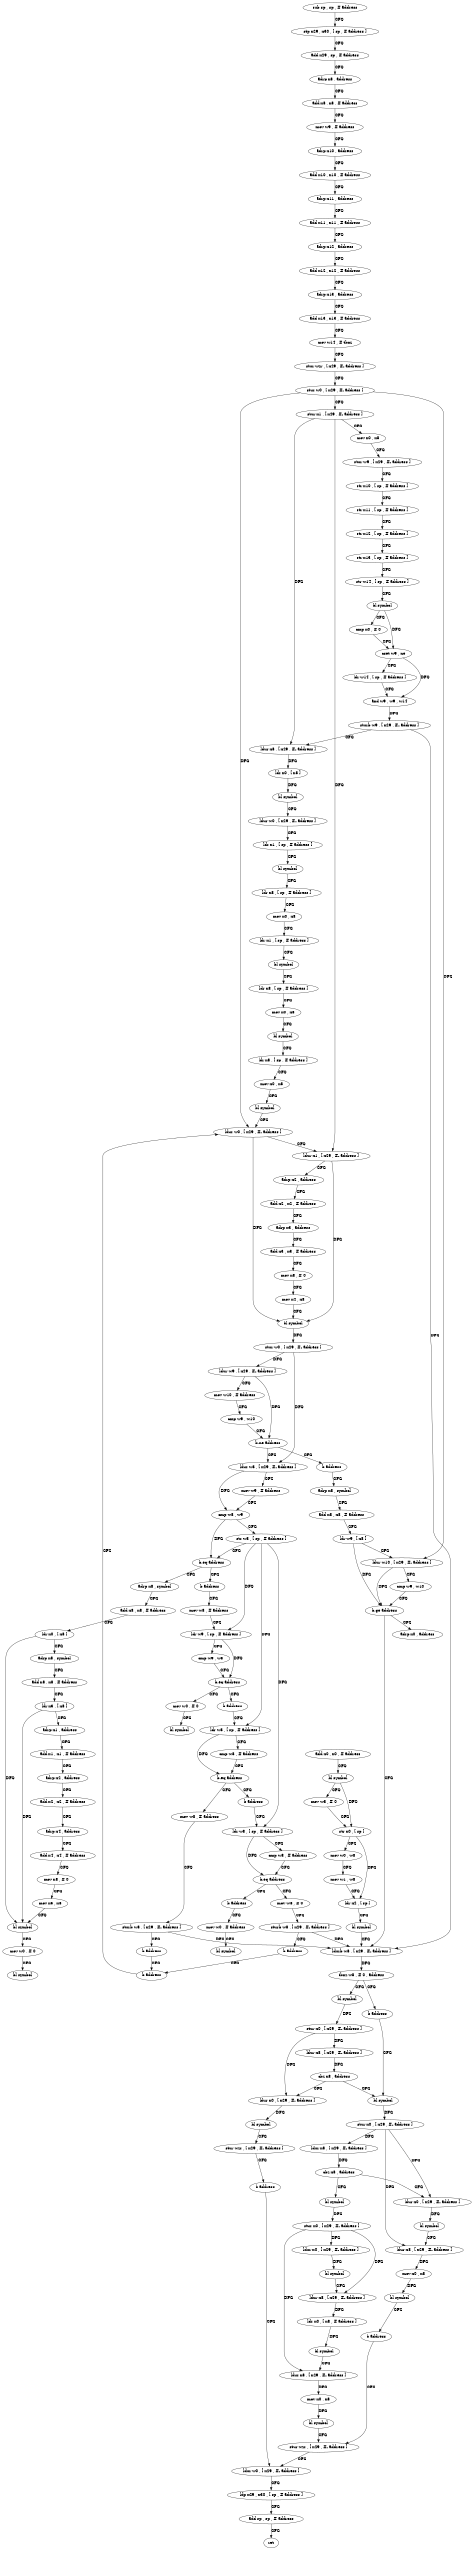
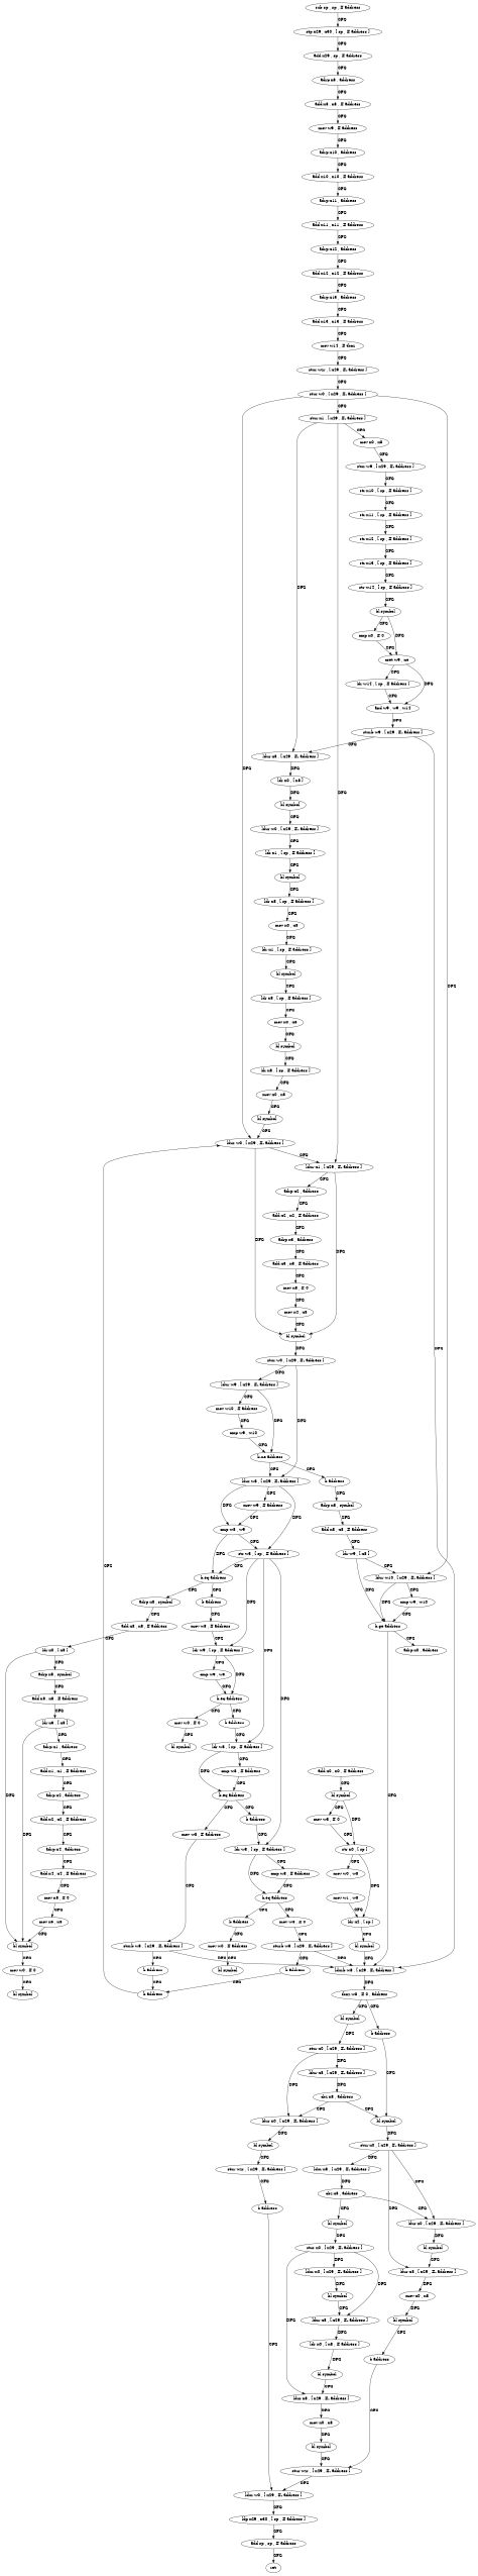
  digraph {
    n1 [label="sub sp , sp , # address"]
    n2 [label="stp x29 , x30 , [ sp , # address ]"]
    n3 [label="add x29 , sp , # address"]
    n4 [label="adrp x8 , address"]
    n5 [label="add x8 , x8 , # address"]
    n6 [label="mov w9 , # address"]
    n7 [label="adrp x10 , address"]
    n8 [label="add x10 , x10 , # address"]
    n9 [label="adrp x11 , address"]
    n10 [label="add x11 , x11 , # address"]
    n11 [label="adrp x12 , address"]
    n12 [label="add x12 , x12 , # address"]
    n13 [label="adrp x13 , address"]
    n14 [label="add x13 , x13 , # address"]
    n15 [label="mov w14 , # tbnz"]
    n16 [label="stur wzr , [ x29 , #- address ]"]
    n17 [label="stur w0 , [ x29 , #- address ]"]
    n18 [label="stur x1 , [ x29 , #- address ]"]
    n19 [label="ldur w0 , [ x29 , #- address ]"]
    n20 [label="ldur w10 , [ x29 , #- address ]"]
    n21 [label="mov x0 , x8"]
    n22 [label="ldur x8 , [ x29 , #- address ]"]
    n23 [label="ldur x1 , [ x29 , #- address ]"]
    n24 [label="bl symbol"]
    n25 [label="b.ge address"]
    n26 [label="cmp w9 , w10"]
    n27 [label="stur w9 , [ x29 , #- address ]"]
    n28 [label="ldr x0 , [ x8 ]"]
    n29 [label="adrp x2 , address"]
    n30 [label="str x10 , [ sp , # address ]"]
    n31 [label="str x11 , [ sp , # address ]"]
    n32 [label="str x12 , [ sp , # address ]"]
    n33 [label="str x13 , [ sp , # address ]"]
    n34 [label="str w14 , [ sp , # address ]"]
    n35 [label="bl symbol"]
    n36 [label="cmp x0 , # 0"]
    n37 [label="cset w9 , ne"]
    n38 [label="ldr w14 , [ sp , # address ]"]
    n39 [label="and w9 , w9 , w14"]
    n40 [label="sturb w9 , [ x29 , #- address ]"]
    n41 [label="ldurb w8 , [ x29 , #- address ]"]
    n42 [label="tbnz w8 , # 0 , address"]
    n43 [label="bl symbol"]
    n44 [label="ldur w0 , [ x29 , #- address ]"]
    n45 [label="ldr x1 , [ sp , # address ]"]
    n46 [label="bl symbol"]
    n47 [label="ldr x8 , [ sp , # address ]"]
    n48 [label="mov x0 , x8"]
    n49 [label="ldr x1 , [ sp , # address ]"]
    n50 [label="bl symbol"]
    n51 [label="ldr x8 , [ sp , # address ]"]
    n52 [label="mov x0 , x8"]
    n53 [label="bl symbol"]
    n54 [label="ldr x8 , [ sp , # address ]"]
    n55 [label="mov x0 , x8"]
    n56 [label="bl symbol"]
    n57 [label="stur w0 , [ x29 , #- address ]"]
    n58 [label="ldur w8 , [ x29 , #- address ]"]
    n59 [label="mov w9 , # address"]
    n60 [label="cmp w8 , w9"]
    n61 [label="str w8 , [ sp , # address ]"]
    n62 [label="b.eq address"]
    n63 [label="ldr w9 , [ sp , # address ]"]
    n64 [label="ldr w8 , [ sp , # address ]"]
    n65 [label="ldr w8 , [ sp , # address ]"]
    n66 [label="adrp x8 , symbol"]
    n67 [label="b address"]
    n68 [label="cmp w9 , w8"]
    n69 [label="b.eq address"]
    n70 [label="cmp w8 , # address"]
    n71 [label="b.eq address"]
    n72 [label="cmp w8 , # address"]
    n73 [label="b.eq address"]
    n74 [label="add x8 , x8 , # address"]
    n75 [label="mov w8 , # address"]
    n76 [label="ldr x0 , [ x8 ]"]
    n77 [label="b address"]
    n78 [label="adrp x8 , symbol"]
    n79 [label="add x8 , x8 , # address"]
    n80 [label="ldr w9 , [ x8 ]"]
    n81 [label="adrp x8 , symbol"]
    n82 [label="bl symbol"]
    n83 [label="add x8 , x8 , # address"]
    n84 [label="mov w0 , # 0"]
    n85 [label="ldr x3 , [ x8 ]"]
    n86 [label="adrp x1 , address"]
    n87 [label="add x1 , x1 , # address"]
    n88 [label="adrp x2 , address"]
    n89 [label="add x2 , x2 , # address"]
    n90 [label="adrp x4 , address"]
    n91 [label="add x4 , x4 , # address"]
    n92 [label="mov x8 , # 0"]
    n93 [label="mov x5 , x8"]
    n94 [label="bl symbol"]
    n95 [label="adrp x0 , address"]
    n96 [label="bl symbol"]
    n97 [label="b address"]
    n98 [label="add x0 , x0 , # address"]
    n99 [label="bl symbol"]
    n100 [label="mov w0 , # 0"]
    n101 [label="b address"]
    n102 [label="bl symbol"]
    n103 [label="stur x0 , [ x29 , #- address ]"]
    n104 [label="bl symbol"]
    n105 [label="ldur x8 , [ x29 , #- address ]"]
    n106 [label="ldur x0 , [ x29 , #- address ]"]
    n107 [label="stur x0 , [ x29 , #- address ]"]
    n108 [label="mov w8 , # 0"]
    n109 [label="str x0 , [ sp ]"]
    n110 [label="mov w0 , w8"]
    n111 [label="ldr x2 , [ sp ]"]
    n112 [label="mov w1 , w8"]
    n113 [label="bl symbol"]
    n114 [label="mov w8 , # address"]
    n115 [label="b address"]
    n116 [label="cbz x8 , address"]
    n117 [label="bl symbol"]
    n118 [label="ldur x8 , [ x29 , #- address ]"]
    n119 [label="ldur x0 , [ x29 , #- address ]"]
    n120 [label="ldur x8 , [ x29 , #- address ]"]
    n121 [label="stur wzr , [ x29 , #- address ]"]
    n122 [label="sturb w8 , [ x29 , #- address ]"]
    n123 [label="b address"]
    n124 [label="cbz x8 , address"]
    n125 [label="bl symbol"]
    n126 [label="mov x0 , x8"]
    n127 [label="bl symbol"]
    n128 [label="stur x0 , [ x29 , #- address ]"]
    n129 [label="ldur x0 , [ x29 , #- address ]"]
    n130 [label="ldur x8 , [ x29 , #- address ]"]
    n131 [label="ldur x8 , [ x29 , #- address ]"]
    n132 [label="b address"]
    n133 [label="ldur w0 , [ x29 , #- address ]"]
    n134 [label="ldp x29 , x30 , [ sp , # address ]"]
    n135 [label="add sp , sp , # address"]
    n136 [label="b address"]
    n137 [label="mov w8 , # 0"]
    n138 [label="b address"]
    n139 [label="bl symbol"]
    n140 [label="ldr x0 , [ x8 , # address ]"]
    n141 [label="mov x0 , x8"]
    n142 [label="bl symbol"]
    n143 [label="bl symbol"]
    n144 [label="stur wzr , [ x29 , #- address ]"]
    n145 [label="bl symbol"]
    n146 [label="b address"]
    n147 [label=ret]
    n148 [label="sturb w8 , [ x29 , #- address ]"]
    n149 [label="mov w0 , # address"]
    n150 [label="b address"]
    n151 [label="bl symbol"]
    n152 [label="add x2 , x2 , # address"]
    n153 [label="adrp x3 , address"]
    n154 [label="add x3 , x3 , # address"]
    n155 [label="mov x8 , # 0"]
    n156 [label="mov x4 , x8"]
    n157 [label="ldur w9 , [ x29 , #- address ]"]
    n158 [label="mov w10 , # address"]
    n159 [label="b.ne address"]
    n160 [label="cmp w9 , w10"]
    n1 -> n2 [label=CFG]
    n2 -> n3 [label=CFG]
    n3 -> n4 [label=CFG]
    n4 -> n5 [label=CFG]
    n5 -> n6 [label=CFG]
    n6 -> n7 [label=CFG]
    n7 -> n8 [label=CFG]
    n8 -> n9 [label=CFG]
    n9 -> n10 [label=CFG]
    n10 -> n11 [label=CFG]
    n11 -> n12 [label=CFG]
    n12 -> n13 [label=CFG]
    n13 -> n14 [label=CFG]
    n14 -> n15 [label=CFG]
    n15 -> n16 [label=CFG]
    n16 -> n17 [label=CFG]
    n17 -> n18 [label=CFG]
    n17 -> n19 [label=DFG]
    n17 -> n20 [label=DFG]
    n18 -> n21 [label=CFG]
    n18 -> n22 [label=DFG]
    n18 -> n23 [label=DFG]
    n19 -> n23 [label=CFG]
    n19 -> n24 [label=DFG]
    n20 -> n25 [label=DFG]
    n20 -> n26 [label=CFG]
    n21 -> n27 [label=CFG]
    n22 -> n28 [label=DFG]
    n23 -> n24 [label=DFG]
    n23 -> n29 [label=CFG]
    n24 -> n57 [label=DFG]
    n25 -> n41 [label=CFG]
    n25 -> n95 [label=CFG]
    n26 -> n25 [label=CFG]
    n27 -> n30 [label=CFG]
    n28 -> n43 [label=DFG]
    n29 -> n152 [label=CFG]
    n30 -> n31 [label=CFG]
    n31 -> n32 [label=CFG]
    n32 -> n33 [label=CFG]
    n33 -> n34 [label=CFG]
    n34 -> n35 [label=CFG]
    n35 -> n36 [label=CFG]
    n35 -> n37 [label=DFG]
    n36 -> n37 [label=CFG]
    n37 -> n38 [label=CFG]
    n37 -> n39 [label=DFG]
    n38 -> n39 [label=CFG]
    n39 -> n40 [label=DFG]
    n40 -> n22 [label=CFG]
    n40 -> n41 [label=DFG]
    n41 -> n42 [label=DFG]
    n42 -> n96 [label=CFG]
    n42 -> n97 [label=CFG]
    n43 -> n44 [label=CFG]
    n44 -> n45 [label=CFG]
    n45 -> n46 [label=CFG]
    n46 -> n47 [label=CFG]
    n47 -> n48 [label=CFG]
    n48 -> n49 [label=CFG]
    n49 -> n50 [label=CFG]
    n50 -> n51 [label=CFG]
    n51 -> n52 [label=CFG]
    n52 -> n53 [label=CFG]
    n53 -> n54 [label=CFG]
    n54 -> n55 [label=CFG]
    n55 -> n56 [label=CFG]
    n56 -> n19 [label=CFG]
    n57 -> n58 [label=DFG]
    n57 -> n157 [label=DFG]
    n58 -> n59 [label=CFG]
    n58 -> n60 [label=DFG]
+   n58 -> n61 [label=DFG]
    n59 -> n60 [label=CFG]
    n60 -> n61 [label=CFG]
    n60 -> n62 [label=DFG]
    n61 -> n62 [label=CFG]
    n61 -> n63 [label=DFG]
    n61 -> n64 [label=DFG]
    n61 -> n65 [label=DFG]
    n62 -> n66 [label=CFG]
    n62 -> n67 [label=CFG]
    n63 -> n68 [label=CFG]
    n63 -> n69 [label=DFG]
    n64 -> n70 [label=CFG]
    n64 -> n71 [label=DFG]
    n65 -> n72 [label=CFG]
    n65 -> n73 [label=DFG]
    n66 -> n74 [label=CFG]
    n67 -> n75 [label=CFG]
    n68 -> n69 [label=CFG]
    n69 -> n100 [label=CFG]
    n69 -> n101 [label=CFG]
    n70 -> n71 [label=CFG]
    n71 -> n114 [label=CFG]
    n71 -> n115 [label=CFG]
    n72 -> n73 [label=CFG]
    n73 -> n137 [label=CFG]
    n73 -> n138 [label=CFG]
    n74 -> n76 [label=CFG]
    n75 -> n63 [label=CFG]
    n76 -> n81 [label=CFG]
    n76 -> n82 [label=DFG]
    n77 -> n78 [label=CFG]
    n78 -> n79 [label=CFG]
    n79 -> n80 [label=CFG]
    n80 -> n20 [label=CFG]
    n80 -> n25 [label=DFG]
    n81 -> n83 [label=CFG]
    n82 -> n84 [label=CFG]
    n83 -> n85 [label=CFG]
    n84 -> n94 [label=CFG]
    n85 -> n82 [label=DFG]
    n85 -> n86 [label=CFG]
    n86 -> n87 [label=CFG]
    n87 -> n88 [label=CFG]
    n88 -> n89 [label=CFG]
    n89 -> n90 [label=CFG]
    n90 -> n91 [label=CFG]
    n91 -> n92 [label=CFG]
    n92 -> n93 [label=CFG]
    n93 -> n82 [label=CFG]
    n96 -> n103 [label=DFG]
    n97 -> n104 [label=CFG]
    n98 -> n99 [label=CFG]
    n99 -> n108 [label=CFG]
    n99 -> n109 [label=DFG]
    n100 -> n102 [label=CFG]
    n101 -> n64 [label=CFG]
    n103 -> n105 [label=DFG]
    n103 -> n106 [label=DFG]
    n104 -> n107 [label=DFG]
    n105 -> n116 [label=DFG]
    n106 -> n117 [label=DFG]
    n107 -> n118 [label=DFG]
    n107 -> n119 [label=DFG]
    n107 -> n120 [label=DFG]
    n108 -> n109 [label=CFG]
    n109 -> n110 [label=CFG]
    n109 -> n111 [label=DFG]
-   n110 -> n112 [label=CFG]
    n111 -> n113 [label=CFG]
    n112 -> n111 [label=CFG]
    n113 -> n41 [label=CFG]
    n114 -> n122 [label=CFG]
    n115 -> n65 [label=CFG]
    n116 -> n104 [label=CFG]
    n116 -> n106 [label=CFG]
    n117 -> n121 [label=CFG]
    n118 -> n124 [label=DFG]
    n119 -> n125 [label=DFG]
    n120 -> n126 [label=DFG]
    n121 -> n132 [label=CFG]
    n122 -> n41 [label=DFG]
    n122 -> n123 [label=CFG]
    n123 -> n136 [label=CFG]
    n124 -> n119 [label=CFG]
    n124 -> n127 [label=CFG]
    n125 -> n120 [label=CFG]
    n126 -> n145 [label=DFG]
    n127 -> n128 [label=DFG]
    n128 -> n129 [label=DFG]
    n128 -> n130 [label=DFG]
    n128 -> n131 [label=DFG]
    n129 -> n139 [label=DFG]
    n130 -> n140 [label=DFG]
    n131 -> n141 [label=DFG]
    n132 -> n133 [label=CFG]
    n133 -> n134 [label=CFG]
    n134 -> n135 [label=CFG]
    n135 -> n147 [label=CFG]
    n136 -> n19 [label=CFG]
    n137 -> n148 [label=CFG]
    n138 -> n149 [label=CFG]
    n139 -> n130 [label=CFG]
    n140 -> n142 [label=DFG]
    n141 -> n143 [label=DFG]
    n142 -> n131 [label=CFG]
    n143 -> n144 [label=CFG]
    n144 -> n133 [label=CFG]
    n145 -> n146 [label=CFG]
    n146 -> n144 [label=CFG]
    n148 -> n41 [label=DFG]
    n148 -> n150 [label=CFG]
    n149 -> n151 [label=CFG]
    n150 -> n136 [label=CFG]
    n152 -> n153 [label=CFG]
    n153 -> n154 [label=CFG]
    n154 -> n155 [label=CFG]
    n155 -> n156 [label=CFG]
    n156 -> n24 [label=CFG]
    n157 -> n158 [label=CFG]
    n157 -> n159 [label=DFG]
    n158 -> n160 [label=CFG]
    n159 -> n58 [label=CFG]
    n159 -> n77 [label=CFG]
    n160 -> n159 [label=CFG]
  }
